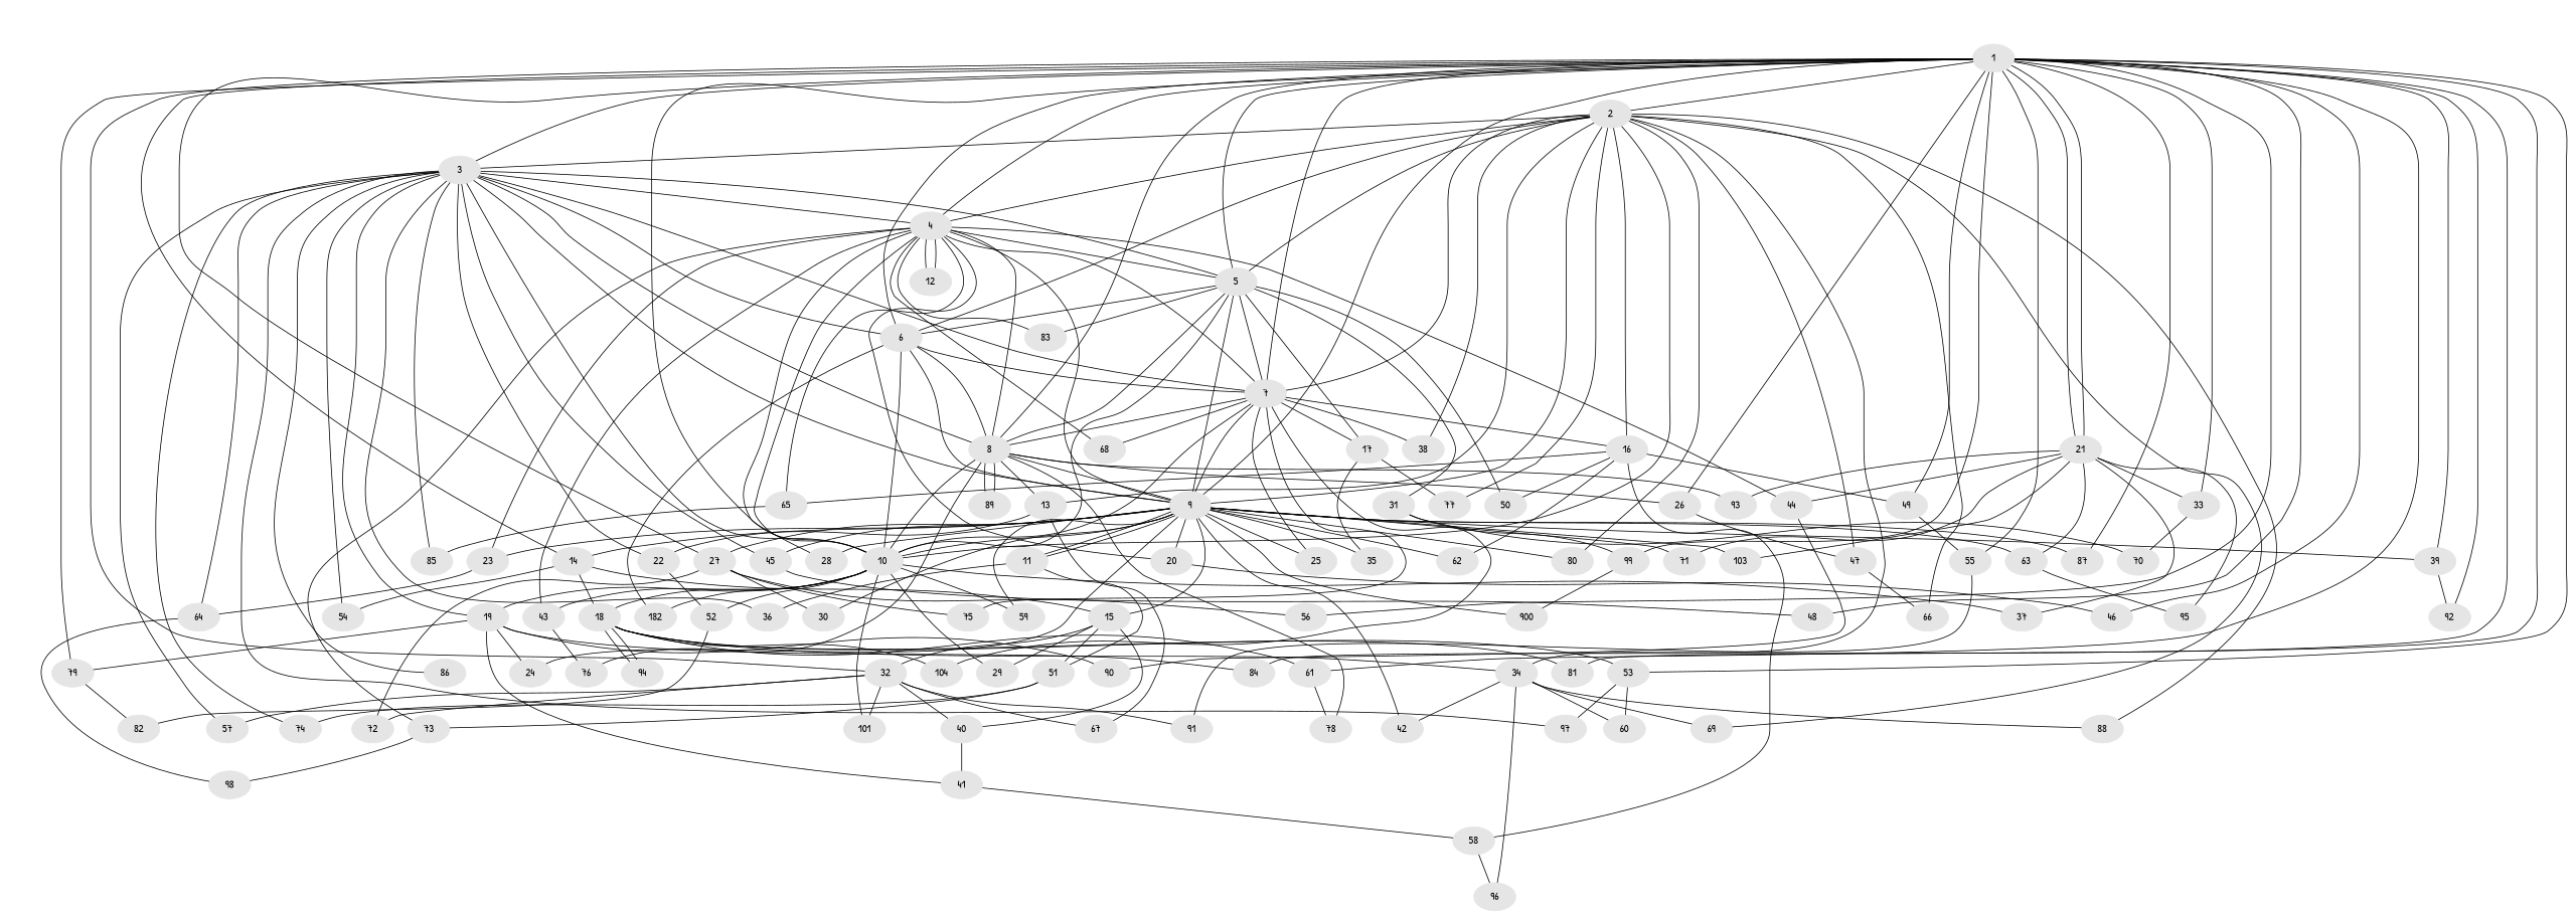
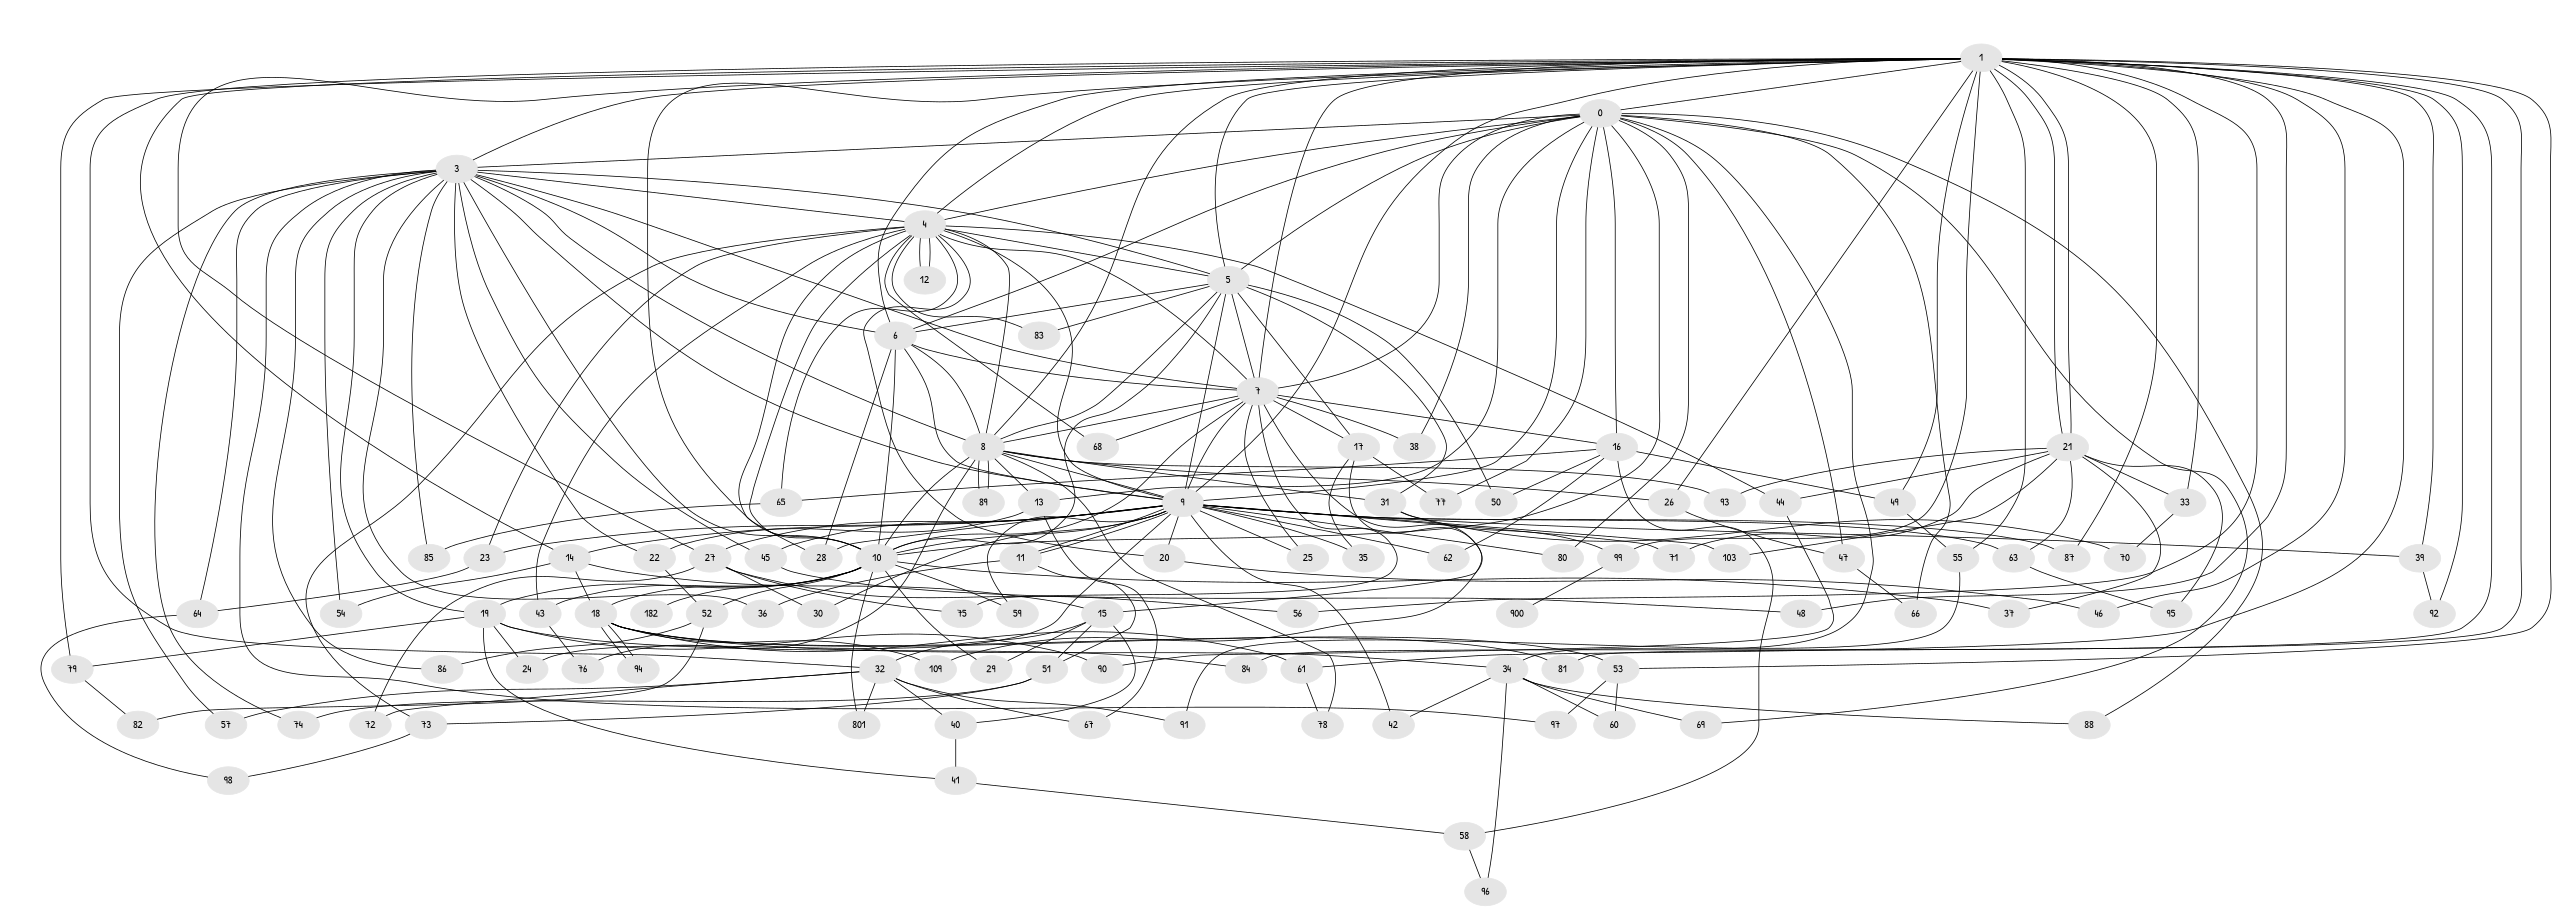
  graph {
    fontname="Patrick Hand"
    node [color=gray90 fontname="Patrick Hand" style=filled]
    edge [fontname="Patrick Hand"]
    1
-   2
+   2 [label=0]
    3
    4
    5
    6
    7
    8
    9
    10
    14
    21
    26
    27
    32
    33
    39
    46
    48
    49
    53
    55
    56
    61
    79
    81
    84
    87
    92
    99
    13
    16
    34
    38
    47
    66
    69
    77
    80
    88
    19
    22
    36
    45
    54
    57
    64
    74
    85
    86
    97
    12
    20
    23
    28
    43
    44
    65
    68
    73
    83
    17
    31
    50
    n65 [label=182]
    25
    75
-   104
+   104 [label=109]
    76
    78
    89
    93
    11
    15
    24
    30
    35
    42
    59
    62
    63
    71
    n83 [label=900]
    103
    18
    29
    37
    52
-   101
+   101 [label=801]
    95
    72
    67
    40
    91
    70
    60
    82
    58
    96
    41
    90
    98
    51
    94
    1 -- 2
    1 -- 3
    1 -- 4
    1 -- 5
    1 -- 6
    1 -- 7
    1 -- 8
    1 -- 9
    1 -- 10
    1 -- 14
    1 -- 21
    1 -- 21
    1 -- 26
    1 -- 27
    1 -- 32
    1 -- 33
    1 -- 39
    1 -- 46
    1 -- 48
    1 -- 49
    1 -- 53
    1 -- 55
    1 -- 56
    1 -- 61
    1 -- 79
    1 -- 81
    1 -- 84
    1 -- 87
    1 -- 92
    1 -- 99
    2 -- 3
    2 -- 4
    2 -- 5
    2 -- 6
    2 -- 7
    2 -- 9
    2 -- 10
    2 -- 13
    2 -- 16
    2 -- 34
    2 -- 38
    2 -- 47
    2 -- 66
    2 -- 69
    2 -- 77
    2 -- 80
    2 -- 88
    3 -- 4
    3 -- 5
    3 -- 6
    3 -- 7
    3 -- 8
    3 -- 9
    3 -- 10
    3 -- 19
    3 -- 22
    3 -- 36
    3 -- 45
    3 -- 54
    3 -- 57
    3 -- 64
    3 -- 74
    3 -- 85
    3 -- 86
    3 -- 97
    4 -- 5
    4 -- 7
    4 -- 8
    4 -- 9
    4 -- 10
    4 -- 12
    4 -- 12
    4 -- 20
    4 -- 23
    4 -- 28
    4 -- 43
    4 -- 44
    4 -- 65
    4 -- 68
    4 -- 73
    4 -- 83
    5 -- 6
    5 -- 7
    5 -- 8
    5 -- 9
    5 -- 10
    5 -- 83
    5 -- 17
    5 -- 31
    5 -- 50
    6 -- 7
    6 -- 8
    6 -- 9
    6 -- 10
-   6 -- n65
+   6 -- 28
    7 -- 8
    7 -- 9
    7 -- 10
    7 -- 16
    7 -- 38
    7 -- 68
    7 -- 17
    7 -- 25
    7 -- 75
    7 -- 104
    8 -- 9
    8 -- 10
    8 -- 26
    8 -- 13
+   8 -- 31
    8 -- 76
    8 -- 78
    8 -- 89
    8 -- 89
    8 -- 93
    9 -- 10
    9 -- 14
    9 -- 27
    9 -- 39
    9 -- 87
    9 -- 80
    9 -- 45
    9 -- 20
    9 -- 23
    9 -- 28
    9 -- 25
    9 -- 11
    9 -- 11
-   9 -- 15
+   17 -- 15
    9 -- 24
    9 -- 30
    9 -- 35
    9 -- 42
    9 -- 59
    9 -- 62
    9 -- 63
    9 -- 71
-   9 -- n83
    9 -- 103
    10 -- 19
    10 -- 43
    10 -- n65
    10 -- 59
    10 -- 18
    10 -- 29
    10 -- 37
    10 -- 52
    10 -- 101
    14 -- 54
    14 -- 15
    14 -- 18
    21 -- 33
    21 -- 44
    21 -- 93
    21 -- 63
    21 -- 71
    21 -- 103
    21 -- 37
    21 -- 95
    26 -- 47
    27 -- 56
    27 -- 75
    27 -- 30
    27 -- 72
    32 -- 57
    32 -- 101
    32 -- 72
    32 -- 67
    32 -- 40
    32 -- 91
    33 -- 70
    39 -- 92
    49 -- 55
    53 -- 97
    53 -- 60
    55 -- 91
    61 -- 78
    79 -- 82
    99 -- n83
    13 -- 22
    13 -- 67
    16 -- 49
    16 -- 65
    16 -- 50
    16 -- 62
    16 -- 58
    34 -- 69
    34 -- 88
    34 -- 42
    34 -- 60
    34 -- 96
    47 -- 66
    19 -- 79
    19 -- 84
    19 -- 24
    19 -- 41
    19 -- 90
    22 -- 52
    45 -- 48
    64 -- 98
    20 -- 46
    23 -- 64
    43 -- 76
    44 -- 90
    65 -- 85
    73 -- 98
    17 -- 77
    17 -- 35
    31 -- 99
    31 -- 70
    11 -- 36
    11 -- 51
    15 -- 32
    15 -- 29
    15 -- 40
    15 -- 51
    63 -- 95
    18 -- 53
    18 -- 61
    18 -- 81
    18 -- 34
    18 -- 104
    18 -- 94
    18 -- 94
+   52 -- 86
    52 -- 82
    40 -- 41
    58 -- 96
    41 -- 58
    51 -- 74
    51 -- 73
  }
